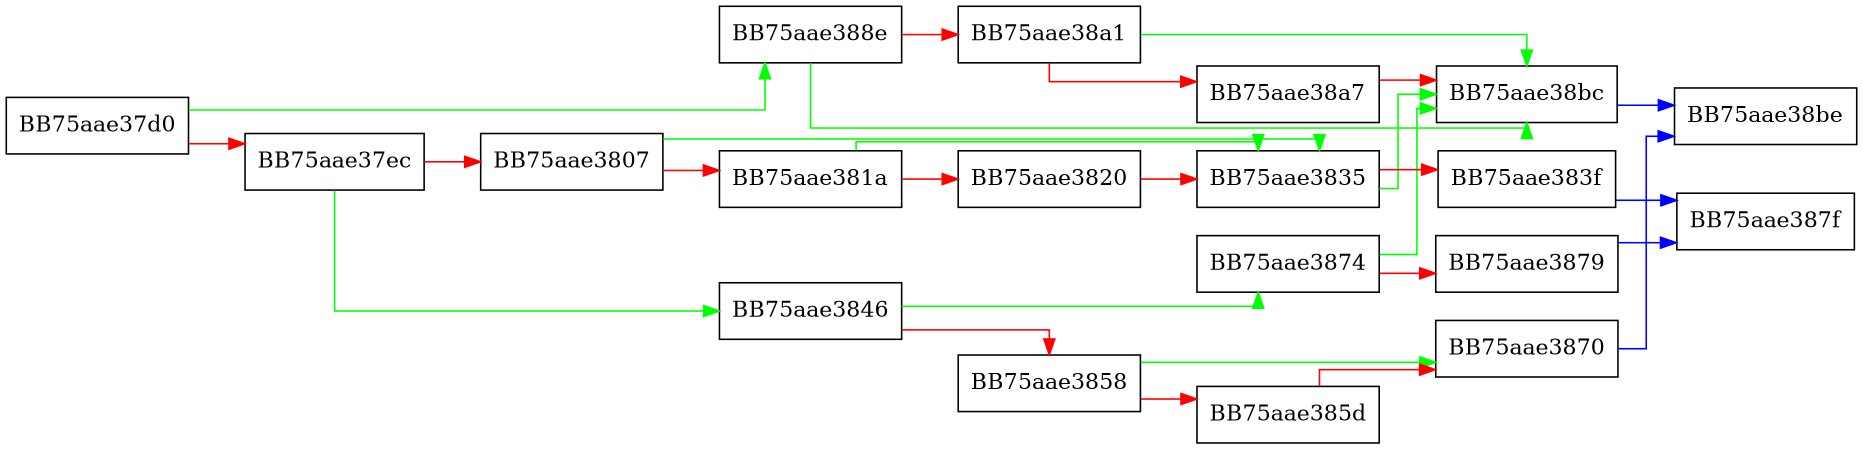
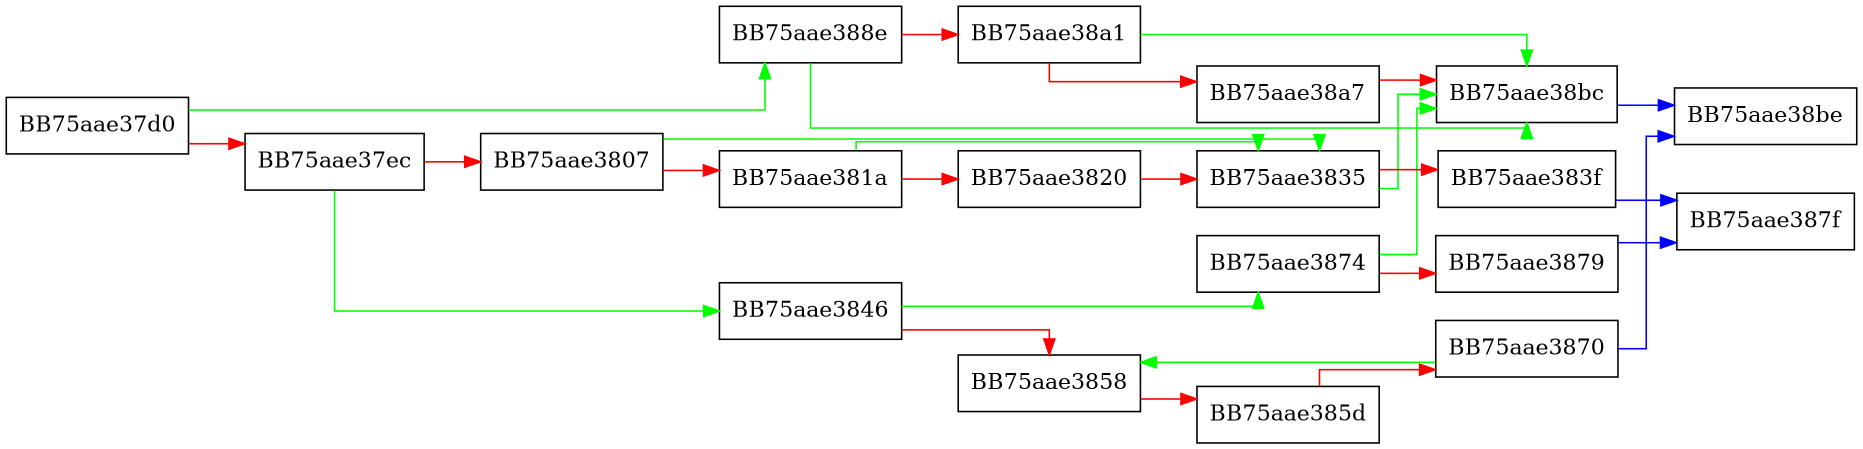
  digraph {
    rankdir=LR
    splines=ortho
    node [shape=box]
    edge [color=red]
    BB75aae37d0
    BB75aae388e
    BB75aae37ec
    BB75aae38bc
    BB75aae38a1
    n6 [label=BB75aae3846]
    BB75aae3807
    BB75aae38be
    BB75aae38a7
    BB75aae3874
    BB75aae3858
    BB75aae3835
    BB75aae381a
    BB75aae3879
    BB75aae3870
    BB75aae385d
    BB75aae383f
    BB75aae3820
    BB75aae387f
    BB75aae37d0 -> BB75aae388e [color=green]
    BB75aae37d0 -> BB75aae37ec
    BB75aae388e -> BB75aae38bc [color=green]
    BB75aae388e -> BB75aae38a1
    BB75aae37ec -> n6 [color=green]
    BB75aae37ec -> BB75aae3807
    BB75aae38bc -> BB75aae38be [color=blue]
    BB75aae38a1 -> BB75aae38bc [color=green]
    BB75aae38a1 -> BB75aae38a7
    n6 -> BB75aae3874 [color=green]
    n6 -> BB75aae3858
    BB75aae3807 -> BB75aae3835 [color=green]
    BB75aae3807 -> BB75aae381a
    BB75aae38a7 -> BB75aae38bc
    BB75aae3874 -> BB75aae38bc [color=green]
    BB75aae3874 -> BB75aae3879
-   BB75aae3858 -> BB75aae3870 [color=green]
+   BB75aae3870 -> BB75aae3858 [color=green]
    BB75aae3858 -> BB75aae385d
    BB75aae3835 -> BB75aae38bc [color=green]
    BB75aae3835 -> BB75aae383f
    BB75aae381a -> BB75aae3835 [color=green]
    BB75aae381a -> BB75aae3820
    BB75aae3879 -> BB75aae387f [color=blue]
    BB75aae3870 -> BB75aae38be [color=blue]
    BB75aae385d -> BB75aae3870
    BB75aae383f -> BB75aae387f [color=blue]
    BB75aae3820 -> BB75aae3835
  }
